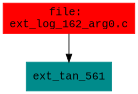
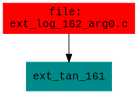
  digraph {
    fontname="Liberation Mono"
    node [shape=box style=filled fontname="Liberation Mono"]
    n1 [color=red label="file: \next_log_162_arg0.c"]
-   n2 [color=cyan4 label=ext_tan_561]
+   n2 [color=cyan4 label=ext_tan_161]
    n1 -> n2 [fontname="Liberation Mono"]
  }
